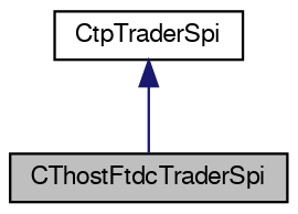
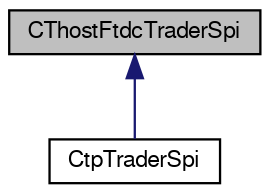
  digraph {
    node [color=black fontname=FreeSans fontsize=10 shape=record]
    n1 [fillcolor=grey75 fontcolor=black height=0.2 label=CThostFtdcTraderSpi style=filled width=0.4]
    n2 [height=0.2 label=CtpTraderSpi width=0.4]
-   n2 -> n1 [color=midnightblue dir=back fontname=FreeSans fontsize=10 labelfontname=FreeSans labelfontsize=10 style=solid]
+   n1 -> n2 [color=midnightblue dir=back fontname=FreeSans fontsize=10 labelfontname=FreeSans labelfontsize=10 style=solid]
  }
